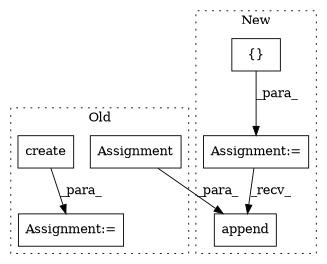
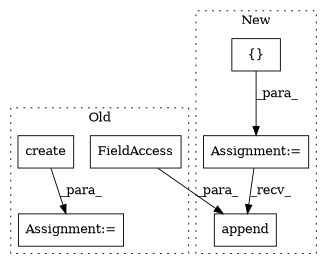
  digraph {
    node [a=32 l="7,1" shape=box]
    n1 [label=create s="2961,2990"]
    n2 [a=7 l=1 label="Assignment:=" s=2946]
-   n3 [a=22 l=8 label=Assignment s=2982]
+   n3 [a=22 l=8 label=FieldAccess s=2982]
    n4 [label=append s="3207,3220"]
    n5 [a=7 l=1 label="Assignment:=" s=2844]
    n6 [a=4 l=2 label="{}" s=2862]
    subgraph cluster_1 {
      label=Old
      style=dotted
      n1
      n2
      n3
    }
    subgraph cluster_2 {
      label=New
      style=dotted
      n4
      n5
      n6
    }
    n1 -> n2 [label=_para_]
    n3 -> n4 [label=_para_]
    n5 -> n4 [label=_recv_]
    n6 -> n5 [label=_para_]
  }
